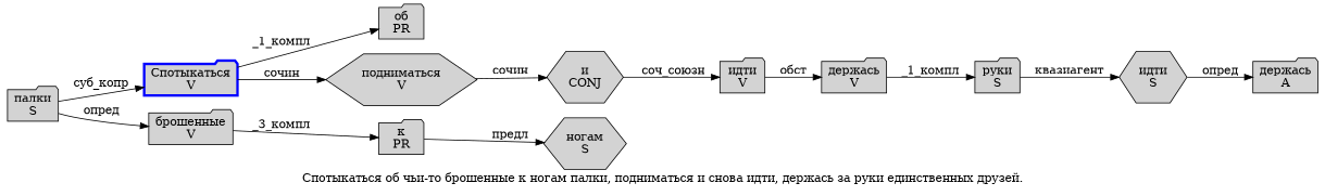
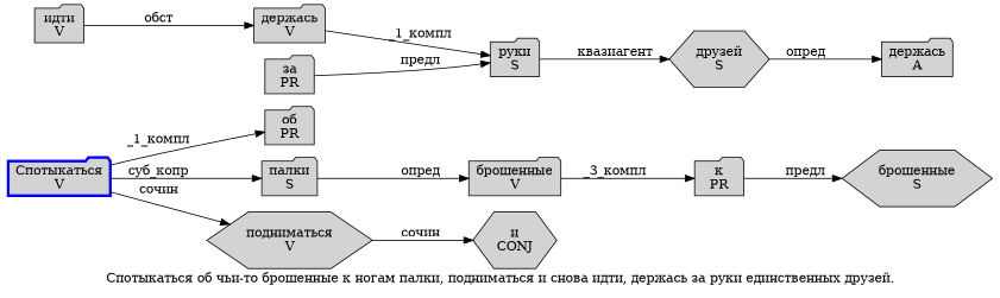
  digraph {
    label="Спотыкаться об чьи-то брошенные к ногам палки, подниматься и снова идти, держась за руки единственных друзей."
    rankdir=LR
    node [fillcolor=lightgray penwidth=1 shape=folder style=filled]
    n1 [color=blue label="Спотыкаться\nV" penwidth=3]
    n2 [label="об\nPR"]
    n3 [label="палки\nS"]
    n4 [label="подниматься\nV" shape=hexagon]
    n5 [label="брошенные\nV"]
    n6 [label="и\nCONJ" shape=hexagon]
    n7 [label="к\nPR"]
-   n8 [label="ногам\nS" shape=hexagon]
+   n8 [label="брошенные\nS" shape=hexagon]
    n9 [label="идти\nV"]
    n10 [label="держась\nV"]
    n11 [label="руки\nS"]
-   n13 [label="идти\nS" shape=hexagon]
+   n12 [label="за\nPR"]
+   n13 [label="друзей\nS" shape=hexagon]
    n14 [label="держась\nA"]
    n1 -> n2 [label="_1_компл"]
-   n3 -> n1 [label="суб_копр"]
+   n1 -> n3 [label="суб_копр"]
    n1 -> n4 [label="сочин"]
    n3 -> n5 [label="опред"]
    n4 -> n6 [label="сочин"]
    n5 -> n7 [label="_3_компл"]
-   n6 -> n9 [label="соч_союзн"]
    n7 -> n8 [label="предл"]
    n9 -> n10 [label="обст"]
    n10 -> n11 [label="_1_компл"]
    n11 -> n13 [label="квазиагент"]
+   n12 -> n11 [label="предл"]
    n13 -> n14 [label="опред"]
  }
